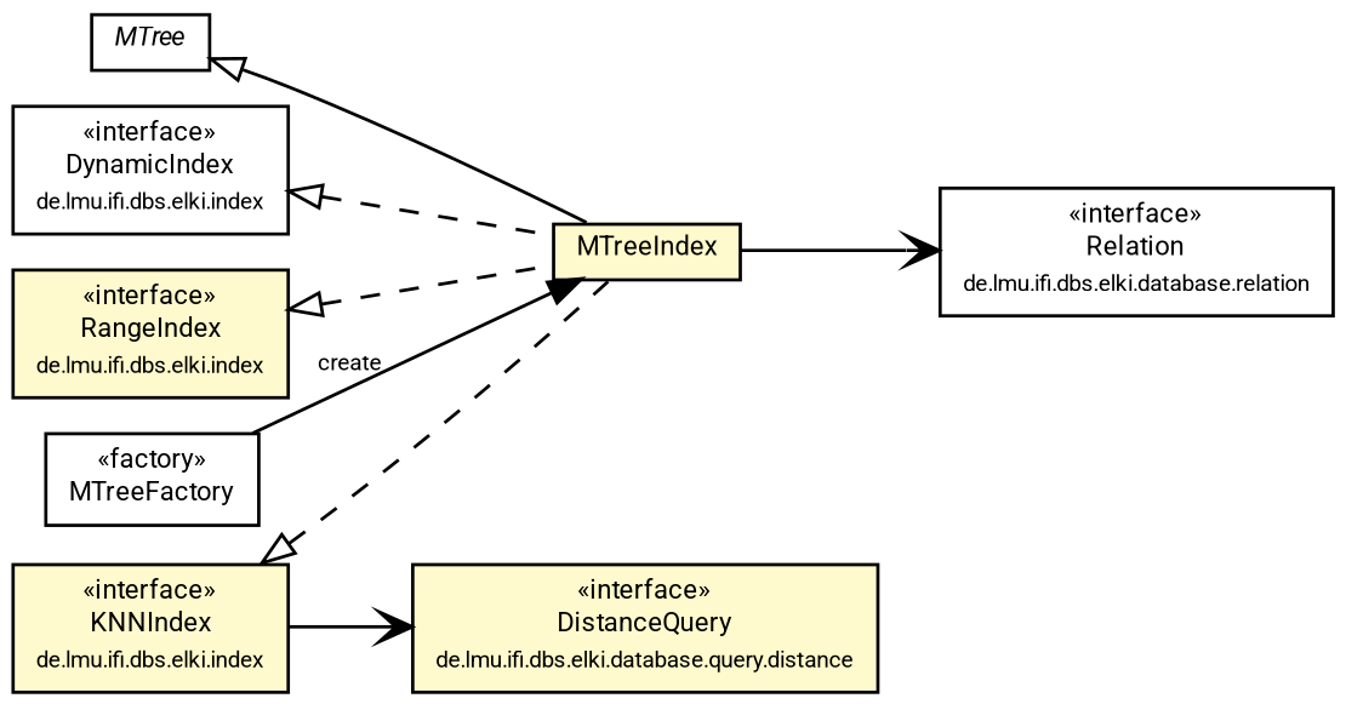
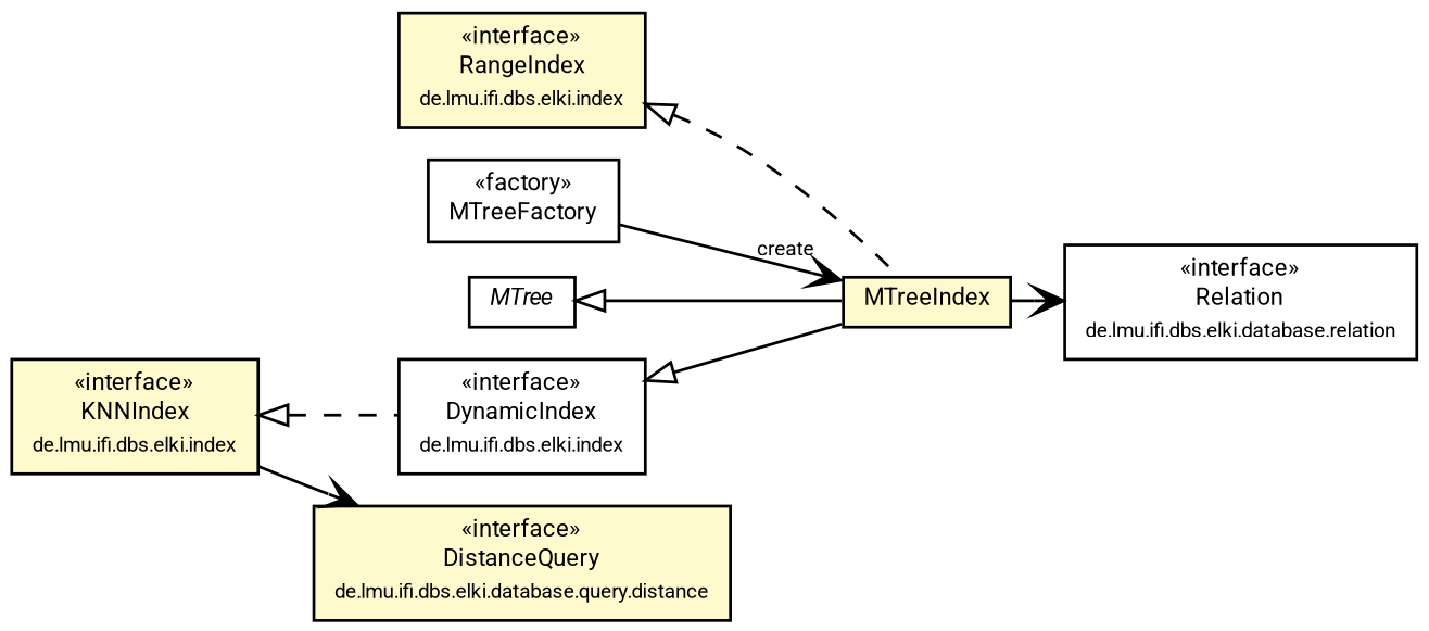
  digraph {
    nodesep=0.15
    rankdir=LR
    ranksep=0.25
    node [fontcolor=black fontname=Roboto fontsize=8 margin=0 shape=plaintext]
    edge [arrowtail=empty color=black dir=back fontname=Roboto fontsize=7 labelfontname=Roboto labelfontsize=7 weight=9]
    n1 [height=0 label=<<table title="de.lmu.ifi.dbs.elki.index.DynamicIndex" border="0" cellborder="1" cellspacing="0" cellpadding="2" href="../../../../DynamicIndex.html" target="_parent"> 		<tr><td><table border="0" cellspacing="0" cellpadding="1"> 		<tr><td align="center" balign="center"> &#171;interface&#187; </td></tr> 		<tr><td align="center" balign="center"> <font face="Roboto">DynamicIndex</font> </td></tr> 		<tr><td align="center" balign="center"> <font face="Roboto" point-size="7.0">de.lmu.ifi.dbs.elki.index</font> </td></tr> 		</table></td></tr> 		</table>> width=0]
    n2 [height=0 label=<<table title="de.lmu.ifi.dbs.elki.index.tree.metrical.mtreevariants.mtree.MTreeIndex" border="0" cellborder="1" cellspacing="0" cellpadding="2" bgcolor="lemonChiffon" href="MTreeIndex.html" target="_parent"> 		<tr><td><table border="0" cellspacing="0" cellpadding="1"> 		<tr><td align="center" balign="center"> <font face="Roboto">MTreeIndex</font> </td></tr> 		</table></td></tr> 		</table>> width=0]
    n3 [height=0 label=<<table title="de.lmu.ifi.dbs.elki.database.relation.Relation" border="0" cellborder="1" cellspacing="0" cellpadding="2" href="../../../../../database/relation/Relation.html" target="_parent"> 		<tr><td><table border="0" cellspacing="0" cellpadding="1"> 		<tr><td align="center" balign="center"> &#171;interface&#187; </td></tr> 		<tr><td align="center" balign="center"> <font face="Roboto">Relation</font> </td></tr> 		<tr><td align="center" balign="center"> <font face="Roboto" point-size="7.0">de.lmu.ifi.dbs.elki.database.relation</font> </td></tr> 		</table></td></tr> 		</table>> width=0]
    n4 [height=0 label=<<table title="de.lmu.ifi.dbs.elki.index.RangeIndex" border="0" cellborder="1" cellspacing="0" cellpadding="2" bgcolor="LemonChiffon" href="../../../../RangeIndex.html" target="_parent"> 		<tr><td><table border="0" cellspacing="0" cellpadding="1"> 		<tr><td align="center" balign="center"> &#171;interface&#187; </td></tr> 		<tr><td align="center" balign="center"> <font face="Roboto">RangeIndex</font> </td></tr> 		<tr><td align="center" balign="center"> <font face="Roboto" point-size="7.0">de.lmu.ifi.dbs.elki.index</font> </td></tr> 		</table></td></tr> 		</table>> width=0]
    n5 [height=0 label=<<table title="de.lmu.ifi.dbs.elki.index.KNNIndex" border="0" cellborder="1" cellspacing="0" cellpadding="2" bgcolor="LemonChiffon" href="../../../../KNNIndex.html" target="_parent"> 		<tr><td><table border="0" cellspacing="0" cellpadding="1"> 		<tr><td align="center" balign="center"> &#171;interface&#187; </td></tr> 		<tr><td align="center" balign="center"> <font face="Roboto">KNNIndex</font> </td></tr> 		<tr><td align="center" balign="center"> <font face="Roboto" point-size="7.0">de.lmu.ifi.dbs.elki.index</font> </td></tr> 		</table></td></tr> 		</table>> width=0]
    n6 [height=0 label=<<table title="de.lmu.ifi.dbs.elki.database.query.distance.DistanceQuery" border="0" cellborder="1" cellspacing="0" cellpadding="2" bgcolor="LemonChiffon" href="../../../../../database/query/distance/DistanceQuery.html" target="_parent"> 		<tr><td><table border="0" cellspacing="0" cellpadding="1"> 		<tr><td align="center" balign="center"> &#171;interface&#187; </td></tr> 		<tr><td align="center" balign="center"> <font face="Roboto">DistanceQuery</font> </td></tr> 		<tr><td align="center" balign="center"> <font face="Roboto" point-size="7.0">de.lmu.ifi.dbs.elki.database.query.distance</font> </td></tr> 		</table></td></tr> 		</table>> width=0]
    n7 [height=0 label=<<table title="de.lmu.ifi.dbs.elki.index.tree.metrical.mtreevariants.mtree.MTreeFactory" border="0" cellborder="1" cellspacing="0" cellpadding="2" href="MTreeFactory.html" target="_parent"> 		<tr><td><table border="0" cellspacing="0" cellpadding="1"> 		<tr><td align="center" balign="center"> &#171;factory&#187; </td></tr> 		<tr><td align="center" balign="center"> <font face="Roboto">MTreeFactory</font> </td></tr> 		</table></td></tr> 		</table>> width=0]
    n8 [height=0 label=<<table title="de.lmu.ifi.dbs.elki.index.tree.metrical.mtreevariants.mtree.MTree" border="0" cellborder="1" cellspacing="0" cellpadding="2" href="MTree.html" target="_parent"> 		<tr><td><table border="0" cellspacing="0" cellpadding="1"> 		<tr><td align="center" balign="center"> <font face="Roboto"><i>MTree</i></font> </td></tr> 		</table></td></tr> 		</table>> width=0]
-   n1 -> n2 [style=dashed]
+   n1 -> n2 [style=solid]
    n2 -> n3 [arrowhead=open weight=1 arrowtail="" dir=""]
    n4 -> n2 [style=dashed]
-   n5 -> n2 [style=dashed]
+   n5 -> n1 [style=dashed]
    n5 -> n6 [arrowhead=open weight=1 arrowtail="" dir=""]
-   n7 -> n2 [arrowhead=normal label=create weight=1 arrowtail="" dir=""]
+   n7 -> n2 [arrowhead=open label=create weight=1 arrowtail="" dir=""]
    n8 -> n2 [weight=10]
  }
